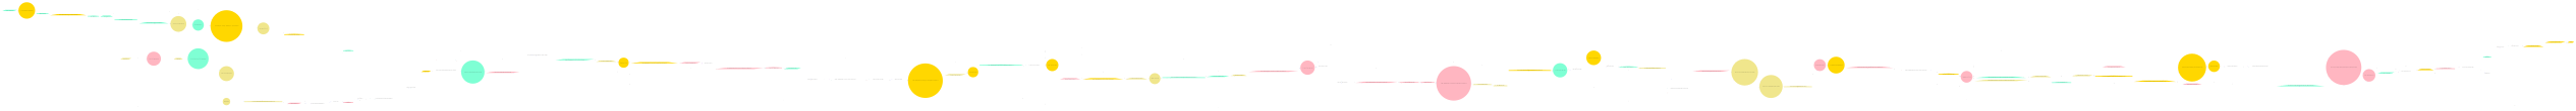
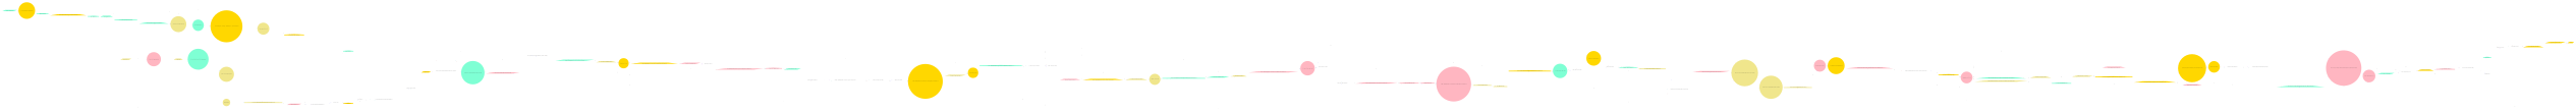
  digraph {
    fontname=Ubuntu
    rankdir=LR
    node [fillcolor=white fontname=Ubuntu shape=circle style=filled]
    edge [color=brown fontname=Ubuntu]
    n1 [fillcolor=aquamarine label="  %cmp42 = icmp slt i32 %m, %k" shape=parallelogram]
    n2 [fillcolor=gold label="  br i1 %cmp42, label %for.end21, label %for.body.lr.ph"]
    n3 [fillcolor=aquamarine label="  %idxprom = sext i32 %k to i64" shape=house]
    n4 [fillcolor=gold label="  %21 = load i32, i32* @Value, align 4, !tbaa !2" shape=parallelogram]
    n5 [fillcolor=gold label="  %arrayidx = getelementptr inbounds [100 x i32], [100 x i32]* @a, i64 0, i64 %idxprom" shape=trapezium]
    n6 [fillcolor=gold label="  ret i32 %21" shape=parallelogram]
    n7 [fillcolor=aquamarine label="  %cmp1 = icmp sgt i32 %k, 1" shape=house]
    n8 [fillcolor=aquamarine label="  %sub2 = add nsw i32 %k, -1" shape=trapezium]
    n9 [fillcolor=aquamarine label="  br i1 %cmp1, label %for.body.us, label %for.body.preheader" shape=house]
    n10 [fillcolor=gold label="  %call.us = tail call i32 (i32, i32, ...) bitcast (i32 (...)* @comb to i32 (i32, i32, ...)*)(i32 %sub.us, i32 %sub2) #4"]
    n11 [fillcolor=lightpink label="  %0 = load i32, i32* @Weight, align 4, !tbaa !2"]
    n12 [fillcolor=aquamarine label="  %i.043.us = phi i32 [ %sub.us, %for.body.us ], [ %m, %for.body.lr.ph ]" shape=trapezium]
    n13 [fillcolor=khaki label="  %cmp.us = icmp sgt i32 %i.043.us, %k"]
    n14 [fillcolor=khaki label="  br label %for.body" shape=trapezium]
    n15 [fillcolor=lightpink label="  %cmp15 = icmp sle i32 %wei.0.lcssa, %0"]
    n16 [fillcolor=khaki label="  store i32 %i.043.us, i32* %arrayidx, align 4, !tbaa !2"]
    n17 [fillcolor=aquamarine label="  %sub.us = add nsw i32 %i.043.us, -1"]
    n18 [fillcolor=aquamarine label="  %i.043 = phi i32 [ %dec20, %for.inc19 ], [ %m, %for.body.preheader ]"]
    n19 [fillcolor=aquamarine label="  %20 = load i32, i32* @Value, align 4" shape=parallelogram]
    n20 [fillcolor=gold label="  %or.cond = and i1 %cmp15, %cmp16" shape=trapezium]
    n21 [fillcolor=khaki label="  store i32 %i.043, i32* %arrayidx, align 4, !tbaa !2"]
    n22 [label="  %dec20 = add nsw i32 %i.043, -1" shape=house]
    n23 [label="  %cmp = icmp sgt i32 %i.043, %k" shape=house]
    n24 [fillcolor=gold label="  br i1 %cmp.us, label %for.body.us, label %for.end21" shape=house]
    n25 [fillcolor=khaki label="  %1 = load i32, i32* getelementptr inbounds ([100 x i32], [100 x i32]* @a, i64 0, i64 0), align 16, !tbaa !2" shape=house]
    n26 [fillcolor=gold label="  br i1 %cmp, label %for.body, label %for.end21" shape=trapezium]
    n27 [fillcolor=lightpink label="  %cmp437 = icmp sgt i32 %1, 0" shape=parallelogram]
    n28 [label="  %2 = sext i32 %1 to i64" shape=parallelogram]
    n29 [label="  br i1 %cmp437, label %for.body5.preheader, label %for.end" shape=house]
-   n30 [fillcolor=lightpink label="  %3 = add nsw i64 %2, -1" shape=house]
+   n30 [fillcolor=gold label="  %3 = add nsw i64 %2, -1" shape=house]
    n31 [fillcolor=aquamarine label="  %xtraiter = and i64 %2, 3" shape=house]
    n32 [label="  %unroll_iter = sub nsw i64 %2, %xtraiter" shape=trapezium]
    n33 [label="  %indvars.iv = phi i64 [ %2, %for.body5.preheader.new ], [ %indvars.iv.next.3, %for.body5 ]"]
    n34 [fillcolor=khaki label="  %indvars.iv.unr = phi i64 [ %2, %for.body5.preheader ], [ %indvars.iv.next.3, %for.body5 ]"]
    n35 [fillcolor=aquamarine label="  %wei.0.lcssa = phi i32 [ 0, %for.body ], [ %add.lcssa.ph, %for.end.loopexit.unr-lcssa ], [ %add.epil, %for.body5.epil ]" shape=trapezium]
    n36 [fillcolor=lightpink label="  %val.0.lcssa = phi i32 [ 0, %for.body ], [ %add14.lcssa.ph, %for.end.loopexit.unr-lcssa ], [ %add14.epil, %for.body5.epil ]"]
    n37 [label="  %4 = icmp ult i64 %3, 3" shape=house]
    n38 [fillcolor=lightpink label="  %lcmp.mod = icmp eq i64 %xtraiter, 0"]
    n39 [fillcolor=gold label="  %epil.iter = phi i64 [ %epil.iter.sub, %for.body5.epil ], [ %xtraiter, %for.end.loopexit.unr-lcssa ]"]
    n40 [fillcolor=gold label="  br label %for.body5" shape=parallelogram]
    n41 [label="  %niter = phi i64 [ %unroll_iter, %for.body5.preheader.new ], [ %niter.nsub.3, %for.body5 ]" shape=house]
    n42 [fillcolor=aquamarine label="  %val.040 = phi i32 [ 0, %for.body5.preheader.new ], [ %add14.3, %for.body5 ]"]
    n43 [fillcolor=aquamarine label="  %arrayidx7 = getelementptr inbounds [100 x i32], [100 x i32]* @a, i64 0, i64 %indvars.iv" shape=parallelogram]
    n44 [label="  %indvars.iv.next = add nsw i64 %indvars.iv, -1" shape=parallelogram]
    n45 [fillcolor=lightpink label="  %indvars.iv.next.1 = add nsw i64 %indvars.iv, -2" shape=trapezium]
    n46 [label="  %indvars.iv.next.2 = add nsw i64 %indvars.iv, -3" shape=parallelogram]
    n47 [fillcolor=gold label="  %indvars.iv.next.3 = add nsw i64 %indvars.iv, -4"]
    n48 [fillcolor=khaki label="  %val.040.unr = phi i32 [ 0, %for.body5.preheader ], [ %add14.3, %for.body5 ]"]
    n49 [fillcolor=lightpink label="  %indvars.iv.epil = phi i64 [ %indvars.iv.next.epil, %for.body5.epil ], [ %indvars.iv.unr, %for.end.loopexit.unr-lcssa ]" shape=trapezium]
    n50 [label="  br i1 %4, label %for.end.loopexit.unr-lcssa, label %for.body5.preheader.new" shape=parallelogram]
    n51 [fillcolor=gold label="  br i1 %lcmp.mod, label %for.end, label %for.body5.epil"]
    n52 [label="  %arrayidx7.epil = getelementptr inbounds [100 x i32], [100 x i32]* @a, i64 0, i64 %indvars.iv.epil" shape=trapezium]
    n53 [fillcolor=gold label="  %epil.iter.sub = add i64 %epil.iter, -1"]
    n54 [label="  %add.lcssa.ph = phi i32 [ undef, %for.body5.preheader ], [ %add.3, %for.body5 ]"]
    n55 [fillcolor=lightpink label="  %add14.lcssa.ph = phi i32 [ undef, %for.body5.preheader ], [ %add14.3, %for.body5 ]" shape=parallelogram]
    n56 [label="  %niter.nsub.3 = add i64 %niter, -4" shape=trapezium]
    n57 [fillcolor=lightpink label="  %wei.039 = phi i32 [ 0, %for.body5.preheader.new ], [ %add.3, %for.body5 ]" shape=parallelogram]
    n58 [fillcolor=aquamarine label="  %add14 = add nsw i32 %7, %val.040" shape=parallelogram]
    n59 [fillcolor=khaki label="  %5 = load i32, i32* %arrayidx7, align 4, !tbaa !2" shape=trapezium]
    n60 [label="  %arrayidx7.1 = getelementptr inbounds [100 x i32], [100 x i32]* @a, i64 0, i64 %indvars.iv.next" shape=trapezium]
    n61 [fillcolor=gold label="  %arrayidx7.2 = getelementptr inbounds [100 x i32], [100 x i32]* @a, i64 0, i64 %indvars.iv.next.1" shape=trapezium]
    n62 [fillcolor=lightpink label="  %arrayidx7.3 = getelementptr inbounds [100 x i32], [100 x i32]* @a, i64 0, i64 %indvars.iv.next.2" shape=parallelogram]
    n63 [label="  %add = add nsw i32 %6, %wei.039"]
-   n64 [fillcolor=gold label="  %add14.1 = add nsw i32 %10, %add14"]
+   n64 [label="  %add14.1 = add nsw i32 %10, %add14"]
    n65 [fillcolor=lightpink label="  %value = getelementptr inbounds [100 x %struct.Bag], [100 x %struct.Bag]* @Bag, i64 0, i64 %idxprom8, i32 1" shape=parallelogram]
    n66 [fillcolor=gold label="  %add.1 = add nsw i32 %9, %add"]
    n67 [fillcolor=aquamarine label="  %niter.ncmp.3 = icmp eq i64 %niter.nsub.3, 0" shape=house]
    n68 [fillcolor=gold label="  %idxprom8 = sext i32 %5 to i64"]
    n69 [fillcolor=gold label="  %weight = getelementptr inbounds [100 x %struct.Bag], [100 x %struct.Bag]* @Bag, i64 0, i64 %idxprom8, i32 0" shape=trapezium]
    n70 [fillcolor=lightpink label="  %6 = load i32, i32* %weight, align 8, !tbaa !6" shape=parallelogram]
    n71 [fillcolor=lightpink label="  %7 = load i32, i32* %value, align 4, !tbaa !8" shape=house]
    n72 [fillcolor=aquamarine label="  %value.1 = getelementptr inbounds [100 x %struct.Bag], [100 x %struct.Bag]* @Bag, i64 0, i64 %idxprom8.1, i32 1" shape=house]
    n73 [fillcolor=khaki label="  %add.2 = add nsw i32 %12, %add.1" shape=trapezium]
    n74 [label="  %add14.2 = add nsw i32 %13, %add14.1"]
    n75 [label="  %8 = load i32, i32* %arrayidx7.1, align 4, !tbaa !2" shape=trapezium]
    n76 [label="  %idxprom8.1 = sext i32 %8 to i64" shape=parallelogram]
    n77 [fillcolor=gold label="  %weight.1 = getelementptr inbounds [100 x %struct.Bag], [100 x %struct.Bag]* @Bag, i64 0, i64 %idxprom8.1, i32 0"]
    n78 [fillcolor=khaki label="  %9 = load i32, i32* %weight.1, align 8, !tbaa !6" shape=parallelogram]
    n79 [label="  %10 = load i32, i32* %value.1, align 4, !tbaa !8" shape=trapezium]
    n80 [fillcolor=lightpink label="  %value.2 = getelementptr inbounds [100 x %struct.Bag], [100 x %struct.Bag]* @Bag, i64 0, i64 %idxprom8.2, i32 1" shape=parallelogram]
    n81 [fillcolor=khaki label="  %add.3 = add nsw i32 %15, %add.2" shape=house]
    n82 [label="  %add14.3 = add nsw i32 %16, %add14.2" shape=house]
    n83 [fillcolor=khaki label="  %11 = load i32, i32* %arrayidx7.2, align 4, !tbaa !2" shape=trapezium]
    n84 [fillcolor=khaki label="  %idxprom8.2 = sext i32 %11 to i64"]
    n85 [fillcolor=aquamarine label="  %weight.2 = getelementptr inbounds [100 x %struct.Bag], [100 x %struct.Bag]* @Bag, i64 0, i64 %idxprom8.2, i32 0" shape=house]
    n86 [fillcolor=aquamarine label="  %12 = load i32, i32* %weight.2, align 8, !tbaa !6" shape=parallelogram]
    n87 [fillcolor=lightpink label="  %13 = load i32, i32* %value.2, align 4, !tbaa !8"]
    n88 [fillcolor=gold label="  %value.3 = getelementptr inbounds [100 x %struct.Bag], [100 x %struct.Bag]* @Bag, i64 0, i64 %idxprom8.3, i32 1" shape=house]
    n89 [fillcolor=khaki label="  %wei.039.unr = phi i32 [ 0, %for.body5.preheader ], [ %add.3, %for.body5 ]" shape=house]
    n90 [fillcolor=lightpink label="  %14 = load i32, i32* %arrayidx7.3, align 4, !tbaa !2" shape=house]
    n91 [fillcolor=lightpink label="  %idxprom8.3 = sext i32 %14 to i64" shape=house]
    n92 [fillcolor=lightpink label="  %weight.3 = getelementptr inbounds [100 x %struct.Bag], [100 x %struct.Bag]* @Bag, i64 0, i64 %idxprom8.3, i32 0"]
    n93 [fillcolor=khaki label="  %15 = load i32, i32* %weight.3, align 8, !tbaa !6" shape=house]
    n94 [fillcolor=aquamarine label="  %16 = load i32, i32* %value.3, align 4, !tbaa !8"]
    n95 [fillcolor=gold label="  %wei.039.epil = phi i32 [ %add.epil, %for.body5.epil ], [ %wei.039.unr, %for.end.loopexit.unr-lcssa ]" shape=trapezium]
    n96 [fillcolor=gold label="  %val.040.epil = phi i32 [ %add14.epil, %for.body5.epil ], [ %val.040.unr, %for.end.loopexit.unr-lcssa ]" shape=house]
    n97 [fillcolor=khaki label="  br i1 %niter.ncmp.3, label %for.end.loopexit.unr-lcssa, label %for.body5" shape=house]
    n98 [label="  %cmp16 = icmp sgt i32 %val.0.lcssa, %20" shape=trapezium]
    n99 [label="  store i32 %val.0.lcssa, i32* @Value, align 4, !tbaa !2" shape=parallelogram]
    n100 [fillcolor=lightpink label="  %indvars.iv.next.epil = add nsw i64 %indvars.iv.epil, -1" shape=trapezium]
    n101 [fillcolor=khaki label="  %add14.epil = add nsw i32 %19, %val.040.epil" shape=parallelogram]
    n102 [fillcolor=lightpink label="  %add.epil = add nsw i32 %18, %wei.039.epil" shape=trapezium]
    n103 [fillcolor=gold label="  %17 = load i32, i32* %arrayidx7.epil, align 4, !tbaa !2" shape=house]
    n104 [fillcolor=aquamarine label="  %value.epil = getelementptr inbounds [100 x %struct.Bag], [100 x %struct.Bag]* @Bag, i64 0, i64 %idxprom8.epil, i32 1" shape=trapezium]
    n105 [label="  %epil.iter.cmp = icmp eq i64 %epil.iter.sub, 0" shape=parallelogram]
    n106 [fillcolor=lightpink label="  %idxprom8.epil = sext i32 %17 to i64"]
    n107 [fillcolor=khaki label="  %weight.epil = getelementptr inbounds [100 x %struct.Bag], [100 x %struct.Bag]* @Bag, i64 0, i64 %idxprom8.epil, i32 0" shape=parallelogram]
    n108 [fillcolor=aquamarine label="  %18 = load i32, i32* %weight.epil, align 8, !tbaa !6" shape=house]
    n109 [fillcolor=khaki label="  %19 = load i32, i32* %value.epil, align 4, !tbaa !8" shape=trapezium]
    n110 [label="  br i1 %epil.iter.cmp, label %for.end, label %for.body5.epil, !llvm.loop !9" shape=trapezium]
    n111 [fillcolor=aquamarine label="  br label %for.inc19" shape=house]
    Node0x564867d51fd8 [shape=parallelogram]
    n113 [fillcolor=lightpink label="  br i1 %or.cond, label %if.then17, label %for.inc19" shape=house]
    Node0x564867d53108 [fillcolor=khaki shape=parallelogram]
    Node0x564867d566c8 [fillcolor=khaki]
    n1 -> n2
    n1 -> n2 [label=1]
    n2 -> n3 [color=teal]
    n2 -> n4 [color=purple]
    n3 -> n5 [color=purple]
    n3 -> n5 [color=teal label=2]
    n4 -> n6 [color=blue]
    n4 -> n6 [color=blue label=132]
    n5 -> n7
    n7 -> n8 [color=teal]
    n7 -> n9 [color=teal label=3]
    n8 -> n9 [color=teal]
    n8 -> n10 [label=10]
    n9 -> n11 [color=blue]
    n9 -> n12 [color=purple]
    n10 -> n13 [color=teal]
    n11 -> n14
    n11 -> n15 [label=119]
    n12 -> n13 [label=11]
    n12 -> n16 [color=blue]
    n12 -> n16 [color=blue label=6]
    n12 -> n17 [color=teal label=8]
    n13 -> n24 [color=purple]
    n13 -> n24 [label=12]
    n14 -> n18 [color=purple]
    n15 -> n19 [color=blue]
    n15 -> n20 [color=purple label=123]
    n16 -> n5 [label=7]
    n16 -> n17 [color=purple]
    n17 -> n10 [color=purple]
    n17 -> n10 [label=9]
    n17 -> n12 [label=5]
    n18 -> n21 [color=teal]
    n18 -> n21 [color=teal label=14]
    n18 -> n22 [label=128]
    n18 -> n23 [label=129]
    n19 -> n98
    n19 -> n98 [color=purple label=122]
    n20 -> n113 [color=purple]
    n20 -> n113 [color=teal label=125]
    n21 -> n5 [label=15]
    n21 -> n25 [color=purple]
    n22 -> n18 [color=purple label=13]
    n22 -> n23 [color=teal]
    n23 -> n26
    n23 -> n26 [color=purple label=130]
    n24 -> n4 [color=purple]
    n24 -> n12
    n25 -> n27 [color=purple]
    n25 -> n27 [label=17]
    n25 -> n28 [color=blue label=19]
    n26 -> n4
    n26 -> n18 [color=purple]
    n27 -> n29 [color=blue]
    n27 -> n29 [color=purple label=18]
    n28 -> n30 [color=blue]
    n28 -> n30 [color=purple label=20]
    n28 -> n31 [color=teal label=21]
    n28 -> n32 [color=teal label=24]
    n28 -> n33 [label=26]
    n28 -> n34 [color=purple label=85]
    n29 -> n28 [color=blue]
    n29 -> n35 [color=blue]
    n30 -> n37 [color=blue label=22]
    n31 -> n37
    n31 -> n38 [color=purple label=89]
    n31 -> n39 [label=98]
    n32 -> n40 [color=purple]
    n32 -> n41 [color=blue label=30]
    n33 -> n42 [color=blue]
    n33 -> n43 [label=32]
    n33 -> n44 [label=43]
    n33 -> n45 [color=blue label=55]
    n33 -> n46 [color=blue label=67]
    n33 -> n47 [color=blue label=79]
    n34 -> n48 [color=purple]
    n34 -> n49 [label=92]
    n35 -> n15 [color=teal label=118]
    n35 -> n36 [color=teal]
    n36 -> n15 [color=blue]
    n36 -> n98 [color=teal label=121]
    n36 -> n99 [color=purple label=126]
    n37 -> n50 [color=teal]
    n37 -> n50 [color=teal label=23]
    n38 -> n51 [color=blue]
    n38 -> n51 [color=teal label=90]
    n39 -> n52 [color=blue]
    n39 -> n53 [color=purple label=111]
    n40 -> n33
    n41 -> n43 [color=teal]
    n41 -> n56 [color=purple label=80]
    n42 -> n57
    n42 -> n58 [label=42]
    n43 -> n59
    n43 -> n59 [label=33]
    n44 -> n60 [color=purple]
    n44 -> n60 [color=teal label=44]
    n45 -> n61 [color=purple]
    n45 -> n61 [label=56]
    n46 -> n62 [color=teal]
    n46 -> n62 [color=purple label=68]
    n47 -> n33 [color=teal label=27]
    n47 -> n34 [label=86]
    n47 -> n56
    n48 -> n89
    n48 -> n96 [color=teal label=94]
    n49 -> n52 [label=99]
    n49 -> n96
    n49 -> n100 [color=blue label=110]
    n50 -> n32 [color=blue]
    n50 -> n54
    n51 -> n35
    n51 -> n49 [color=purple]
    n52 -> n103 [color=purple]
    n52 -> n103 [color=teal label=100]
    n53 -> n39 [color=blue label=97]
    n53 -> n105 [color=purple]
    n53 -> n105 [color=teal label=112]
    n54 -> n35 [color=purple label=114]
    n54 -> n55 [color=purple]
    n55 -> n34 [color=blue]
    n55 -> n36 [color=purple label=116]
    n56 -> n41 [label=31]
    n56 -> n67
    n56 -> n67 [color=purple label=81]
    n57 -> n41 [color=blue]
    n57 -> n63 [color=purple label=38]
    n58 -> n44 [color=blue]
    n58 -> n64 [label=54]
    n59 -> n68 [color=purple]
    n59 -> n68 [label=34]
    n60 -> n75 [color=teal]
    n60 -> n75 [label=45]
    n61 -> n83
    n61 -> n83 [color=purple label=57]
    n62 -> n90 [color=teal]
    n62 -> n90 [label=69]
    n63 -> n65
    n63 -> n66 [color=blue label=50]
    n64 -> n45 [color=teal]
    n64 -> n74 [color=blue label=66]
    n65 -> n71 [color=teal]
    n65 -> n71 [color=teal label=40]
    n66 -> n72 [color=teal]
    n66 -> n73 [label=62]
    n67 -> n97 [color=teal]
    n67 -> n97 [color=blue label=82]
    n68 -> n65 [label=39]
    n68 -> n69
    n68 -> n69 [color=blue label=35]
    n69 -> n70 [color=purple]
    n69 -> n70 [label=36]
    n70 -> n63 [color=purple]
    n70 -> n63 [color=purple label=37]
    n71 -> n58 [color=blue]
    n71 -> n58 [color=blue label=41]
    n72 -> n79 [color=teal]
    n72 -> n79 [color=teal label=52]
    n73 -> n80 [color=purple]
    n73 -> n81 [color=teal label=74]
    n74 -> n46 [color=teal]
    n74 -> n82 [label=78]
    n75 -> n76 [color=blue]
    n75 -> n76 [color=blue label=46]
    n76 -> n72 [color=teal label=51]
    n76 -> n77 [color=blue]
    n76 -> n77 [color=blue label=47]
    n77 -> n78 [color=teal]
    n77 -> n78 [label=48]
    n78 -> n66
    n78 -> n66 [color=teal label=49]
    n79 -> n64 [color=blue]
    n79 -> n64 [color=purple label=53]
    n80 -> n87 [color=purple]
    n80 -> n87 [color=purple label=64]
    n81 -> n54 [color=teal label=83]
    n81 -> n57 [color=blue label=29]
    n81 -> n88 [color=teal]
    n81 -> n89 [label=88]
    n82 -> n42 [label=28]
    n82 -> n47 [color=teal]
    n82 -> n48 [color=blue label=87]
    n82 -> n55 [label=84]
    n83 -> n84 [color=teal]
    n83 -> n84 [label=58]
    n84 -> n80 [label=63]
    n84 -> n85 [color=teal]
    n84 -> n85 [color=teal label=59]
    n85 -> n86 [color=teal]
    n85 -> n86 [color=teal label=60]
    n86 -> n73 [color=teal]
    n86 -> n73 [color=blue label=61]
    n87 -> n74 [color=blue]
    n87 -> n74 [color=blue label=65]
    n88 -> n94
    n88 -> n94 [color=teal label=76]
    n89 -> n38 [color=blue]
    n89 -> n95 [color=purple label=96]
    n90 -> n91 [color=purple]
    n90 -> n91 [color=blue label=70]
    n91 -> n88 [color=blue label=75]
    n91 -> n92 [color=blue]
    n91 -> n92 [color=teal label=71]
    n92 -> n93 [color=teal]
    n92 -> n93 [color=teal label=72]
    n93 -> n81 [color=teal]
    n93 -> n81 [label=73]
    n94 -> n82 [color=blue]
    n94 -> n82 [label=77]
    n95 -> n39
    n95 -> n102 [color=purple label=105]
    n96 -> n95 [color=teal]
    n96 -> n101 [color=blue label=109]
    n97 -> n33
    n97 -> n54 [color=blue]
    n98 -> n20 [color=purple]
    n98 -> n20 [color=purple label=124]
    n99 -> n111 [color=blue]
    n99 -> Node0x564867d51fd8 [color=blue label=127]
    n100 -> n49 [color=teal label=91]
    n100 -> n53 [color=teal]
    n101 -> n36 [label=117]
    n101 -> n96 [color=teal label=93]
    n101 -> n100
    n102 -> n35 [color=purple label=115]
    n102 -> n95 [label=95]
    n102 -> n104
    n103 -> n106
    n103 -> n106 [color=blue label=101]
    n104 -> n109
    n104 -> n109 [color=purple label=107]
    n105 -> n110 [color=purple]
    n105 -> n110 [color=teal label=113]
    n106 -> n104 [color=purple label=106]
    n106 -> n107
    n106 -> n107 [color=teal label=102]
    n107 -> n108 [color=blue]
    n107 -> n108 [color=blue label=103]
    n108 -> n102 [color=teal]
    n108 -> n102 [color=teal label=104]
    n109 -> n101
    n109 -> n101 [color=teal label=108]
    n110 -> n35 [color=purple]
    n110 -> n49 [color=teal]
    n111 -> n22 [color=purple]
    Node0x564867d51fd8 -> n4 [color=teal label=131]
    Node0x564867d51fd8 -> n19 [color=teal label=120]
    n113 -> n22 [color=purple]
    n113 -> n99
    Node0x564867d53108 -> n11 [color=teal label=4]
    Node0x564867d566c8 -> n25 [color=teal label=16]
  }
